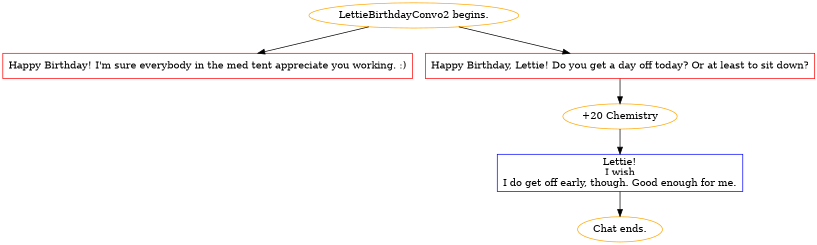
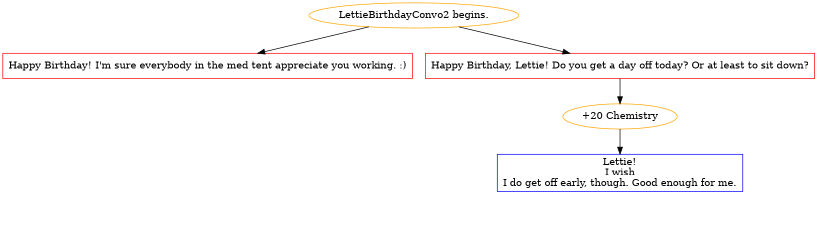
  digraph {
    node [color=orange]
    "LettieBirthdayConvo2 begins."
    n2 [color=red label="Happy Birthday! I'm sure everybody in the med tent appreciate you working. :)" shape=box]
    n3 [color=red label="Happy Birthday, Lettie! Do you get a day off today? Or at least to sit down?" shape=box]
    n4 [label="+20 Chemistry"]
    n5 [color=blue label="Lettie!\nI wish\nI do get off early, though. Good enough for me." shape=box]
-   "Chat ends."
    "LettieBirthdayConvo2 begins." -> n2
    "LettieBirthdayConvo2 begins." -> n3
    n3 -> n4
    n4 -> n5
-   n5 -> "Chat ends."
  }
